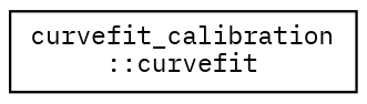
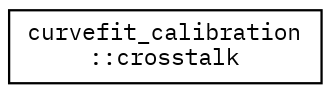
  digraph {
    rankdir=TB
    fontname="IBM Plex Mono"
-   n1 [color=black fillcolor=white fontname="IBM Plex Mono" fontsize=10 height=0.2 label="curvefit_calibration\l::curvefit" shape=record style=filled width=0.4]
+   n1 [color=black fillcolor=white fontname="IBM Plex Mono" fontsize=10 height=0.2 label="curvefit_calibration\l::crosstalk" shape=record style=filled width=0.4]
  }
